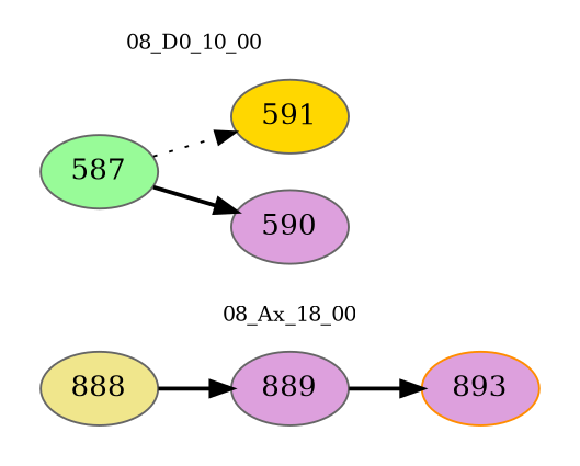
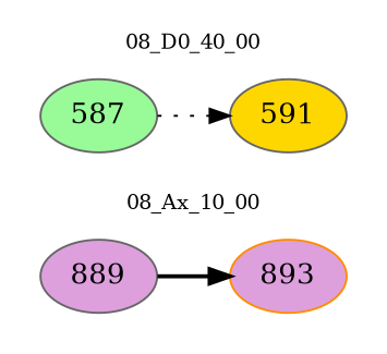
  digraph {
    rankdir=LR
    node [color=gray40 fillcolor=plum style=filled]
    edge [color=black style=bold]
-   n1 [fillcolor=khaki label=888]
    n2 [label=889]
    n3 [color=darkorange label=893]
    n4 [fillcolor=palegreen label=587]
-   n5 [label=590]
    n6 [fillcolor=gold label=591]
    subgraph cluster_1 {
      color=white
      fontsize=10
-     label="08_Ax_18_00"
-     n1
+     label="08_Ax_10_00"
      n2
      n3
    }
    subgraph cluster_2 {
      color=white
      fontsize=10
-     label="08_D0_10_00"
+     label="08_D0_40_00"
      n4
-     n5
      n6
    }
-   n1 -> n2
    n2 -> n3
-   n4 -> n5
    n4 -> n6 [style=dotted]
  }
